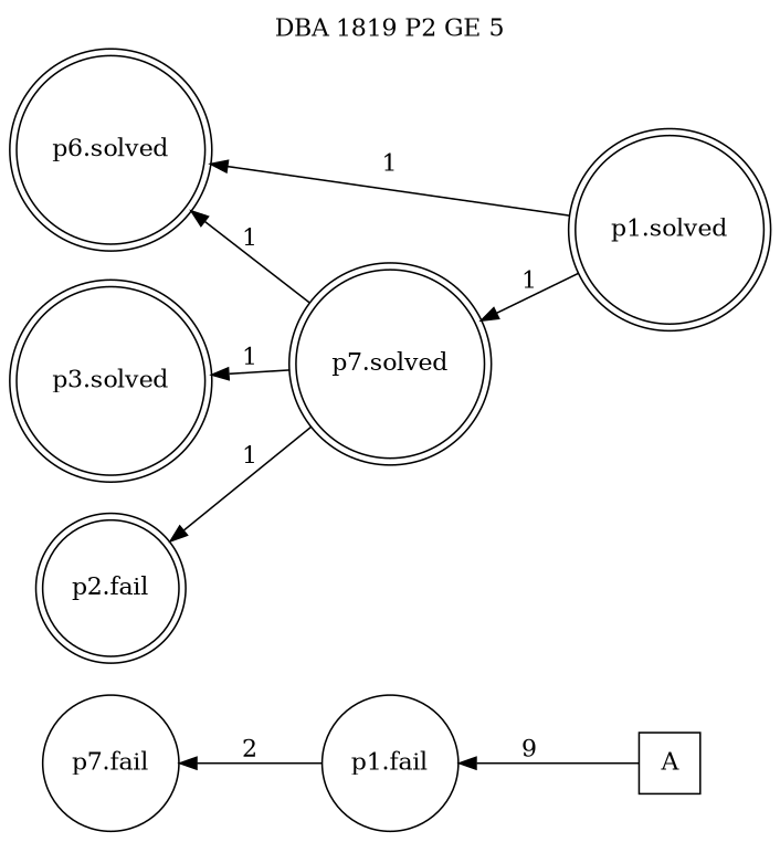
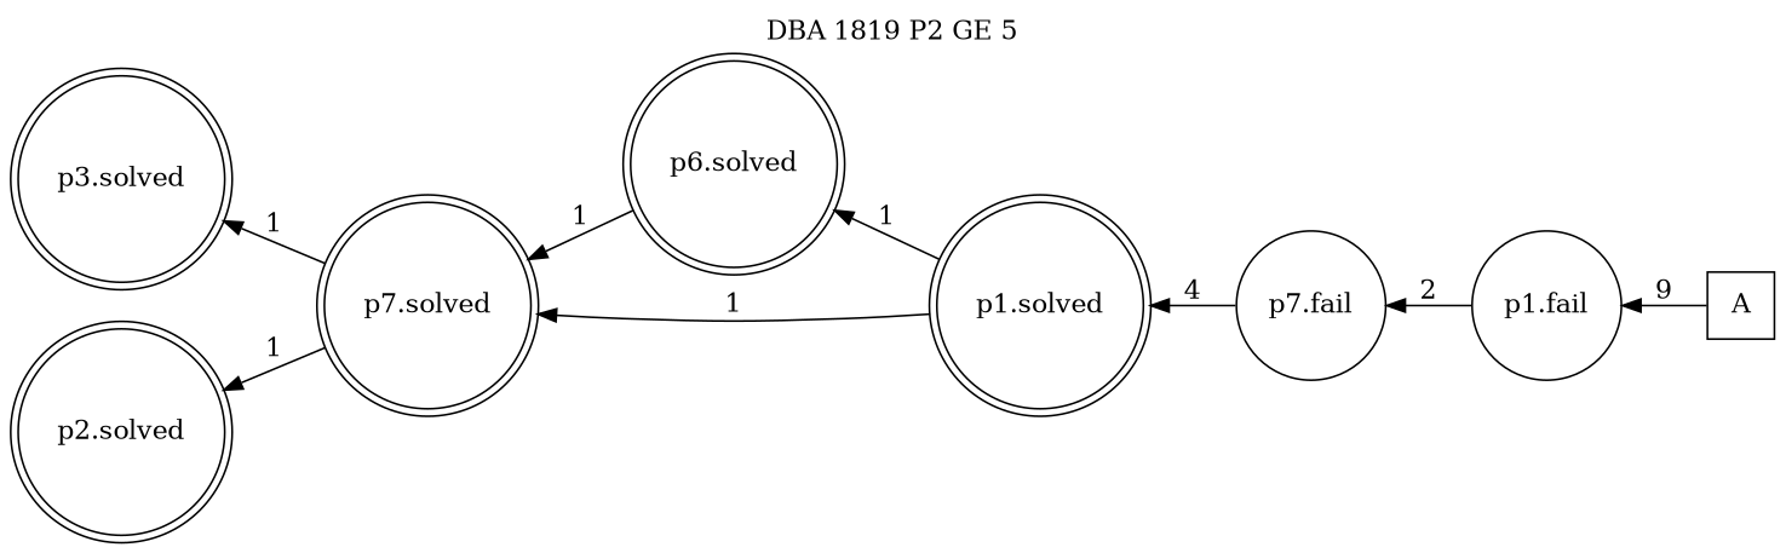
  digraph {
    label=" DBA 1819 P2 GE 5 "
    labelloc=tl
    rankdir=RL
    node [shape=doublecircle]
    n1 [label=A shape=square]
    n2 [label="p1.fail" shape=circle]
    n3 [label="p7.fail" shape=circle]
    n4 [label="p1.solved"]
    n5 [label="p6.solved"]
    n6 [label="p7.solved"]
    n7 [label="p3.solved"]
-   n8 [label="p2.fail"]
+   n8 [label="p2.solved"]
    n1 -> n2 [label=9]
    n2 -> n3 [label=2]
+   n3 -> n4 [label=4]
    n4 -> n5 [label=1]
    n4 -> n6 [label=1]
-   n6 -> n5 [label=1]
+   n5 -> n6 [label=1]
    n6 -> n7 [label=1]
    n6 -> n8 [label=1]
  }
